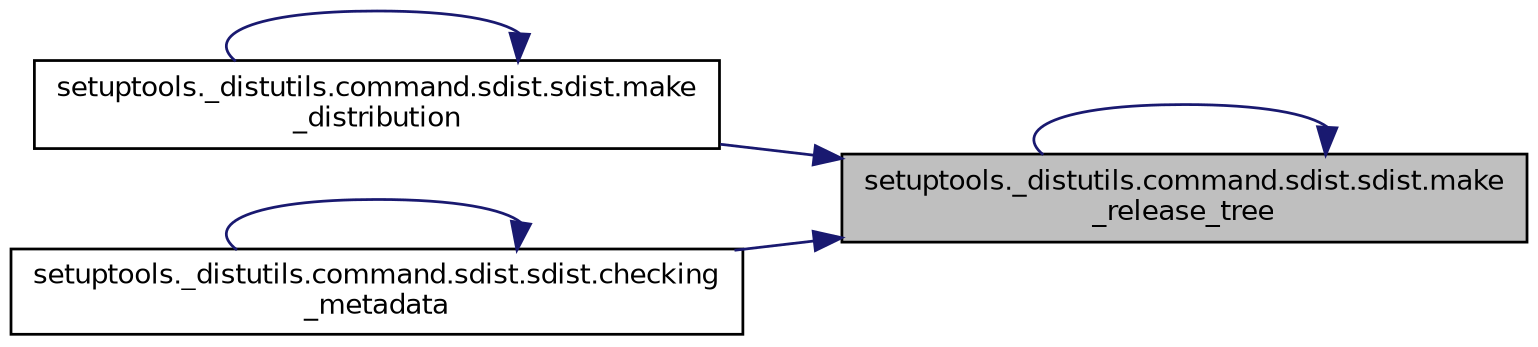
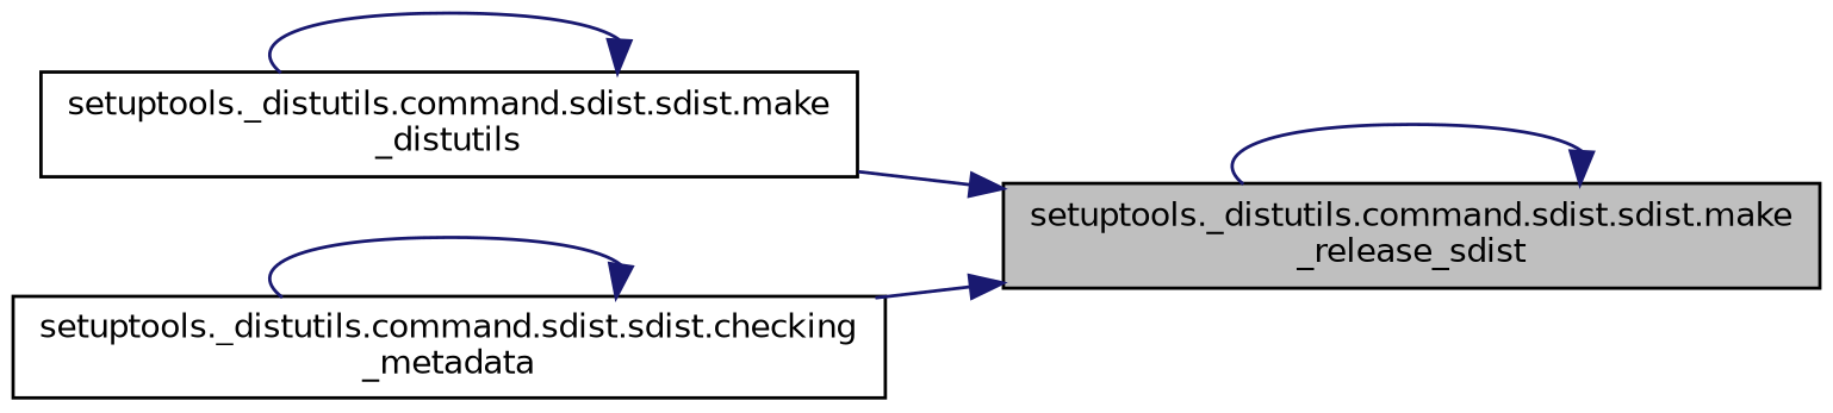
  digraph {
    rankdir=RL
    node [color=black fillcolor=white fontname=Helvetica fontsize=10 shape=record style=filled]
    edge [color=midnightblue dir=back fontname=Helvetica fontsize=10 labelfontname=Helvetica labelfontsize=10 style=solid]
-   n1 [fillcolor=grey75 fontcolor=black height=0.2 label="setuptools._distutils.command.sdist.sdist.make\l_release_tree" width=0.4]
-   n2 [height=0.2 label="setuptools._distutils.command.sdist.sdist.make\l_distribution" width=0.4]
+   n1 [fillcolor=grey75 fontcolor=black height=0.2 label="setuptools._distutils.command.sdist.sdist.make\l_release_sdist" width=0.4]
+   n2 [height=0.2 label="setuptools._distutils.command.sdist.sdist.make\l_distutils" width=0.4]
    n3 [height=0.2 label="setuptools._distutils.command.sdist.sdist.checking\l_metadata" width=0.4]
    n1 -> n1
    n1 -> n2
    n1 -> n3
    n2 -> n2
    n3 -> n3
  }
